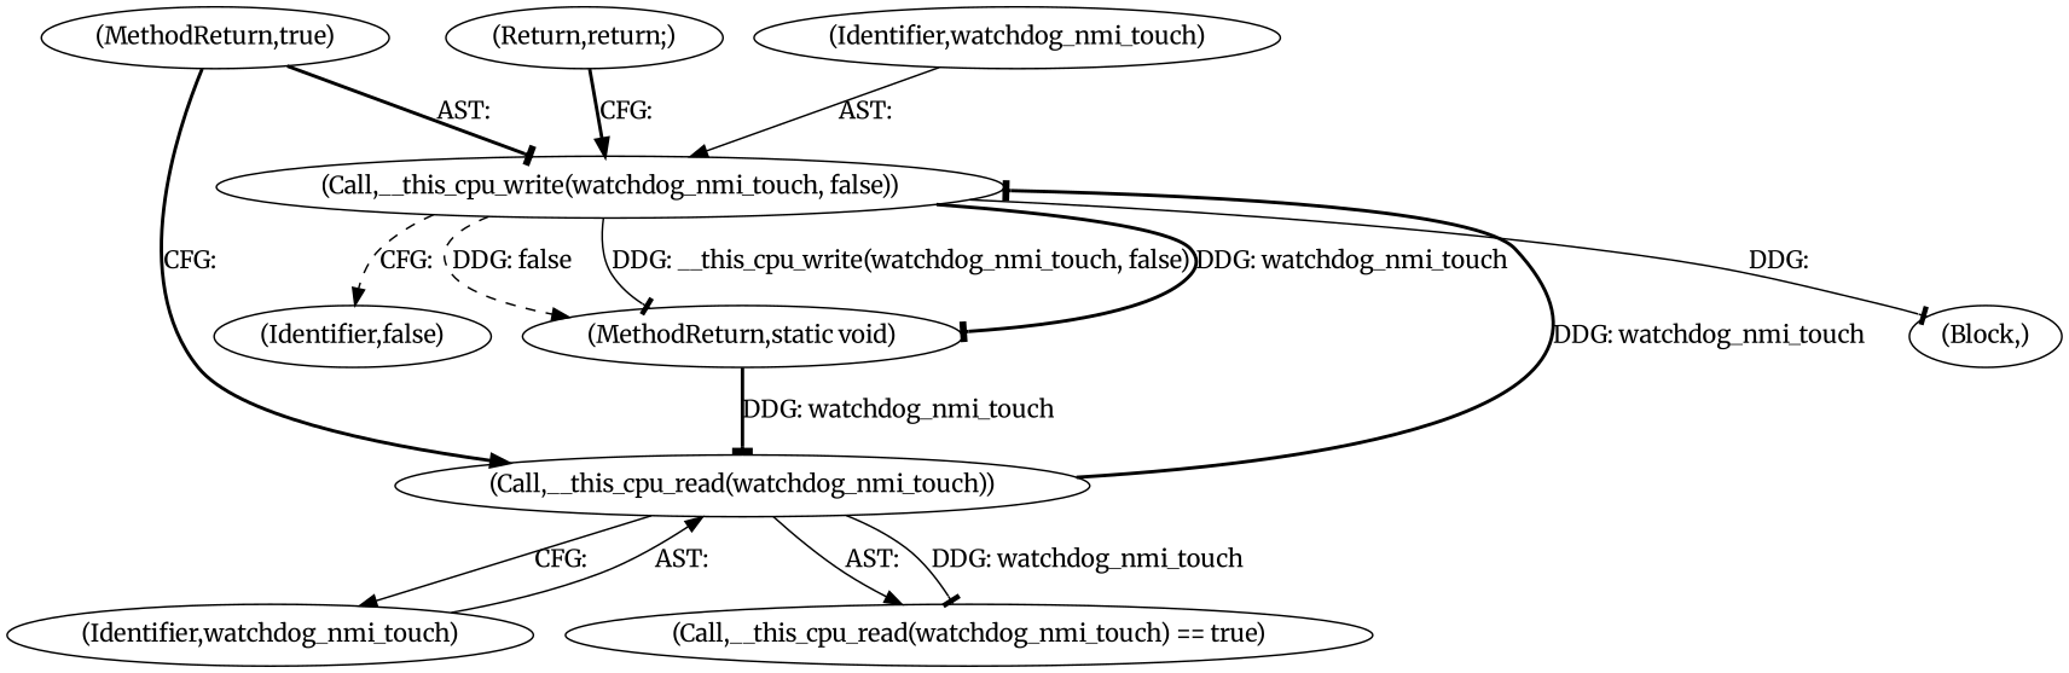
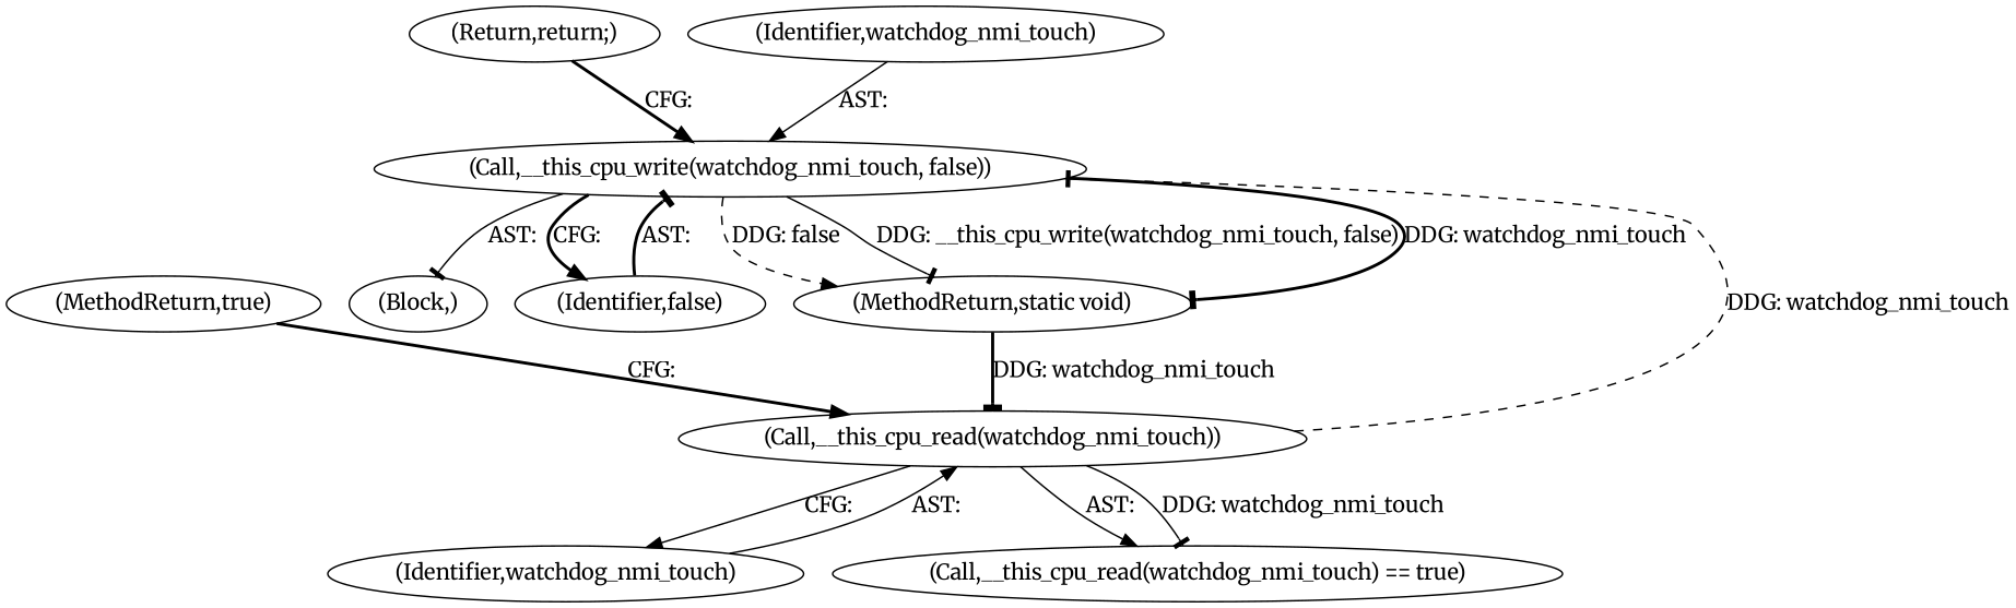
  digraph {
    fontname=Merriweather
    node [fontname=Merriweather]
    edge [arrowhead=normal fontname=Merriweather style=solid]
    n1 [label="(Call,__this_cpu_write(watchdog_nmi_touch, false))"]
    n2 [label="(Block,)"]
    n3 [label="(Identifier,false)"]
    n4 [label="(MethodReturn,static void)"]
    n5 [label="(Call,__this_cpu_read(watchdog_nmi_touch))"]
    n6 [label="(Identifier,watchdog_nmi_touch)"]
    n7 [label="(Call,__this_cpu_read(watchdog_nmi_touch) == true)"]
    n8 [label="(MethodReturn,true)"]
    n9 [label="(Return,return;)"]
    n10 [label="(Identifier,watchdog_nmi_touch)"]
-   n1 -> n2 [arrowhead=tee label="DDG: "]
-   n1 -> n3 [label="CFG: " style=dashed]
+   n1 -> n2 [arrowhead=tee label="AST: "]
+   n1 -> n3 [label="CFG: " style=bold]
    n1 -> n4 [label="DDG: false" style=dashed]
    n1 -> n4 [arrowhead=tee label="DDG: __this_cpu_write(watchdog_nmi_touch, false)"]
    n1 -> n4 [arrowhead=tee label="DDG: watchdog_nmi_touch" style=bold]
-   n8 -> n1 [arrowhead=tee label="AST: " style=bold]
+   n3 -> n1 [arrowhead=tee label="AST: " style=bold]
    n4 -> n5 [arrowhead=tee label="DDG: watchdog_nmi_touch" style=bold]
-   n5 -> n1 [arrowhead=tee label="DDG: watchdog_nmi_touch" style=bold]
+   n5 -> n1 [arrowhead=tee label="DDG: watchdog_nmi_touch" style=dashed]
    n5 -> n6 [label="CFG: "]
    n5 -> n7 [label="AST: "]
    n5 -> n7 [arrowhead=tee label="DDG: watchdog_nmi_touch"]
    n6 -> n5 [label="AST: "]
    n8 -> n5 [label="CFG: " style=bold]
    n9 -> n1 [label="CFG: " style=bold]
    n10 -> n1 [label="AST: "]
  }
